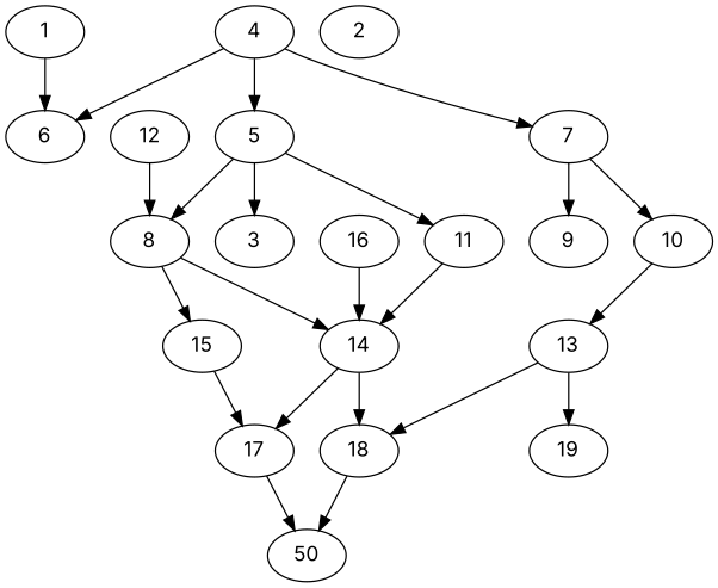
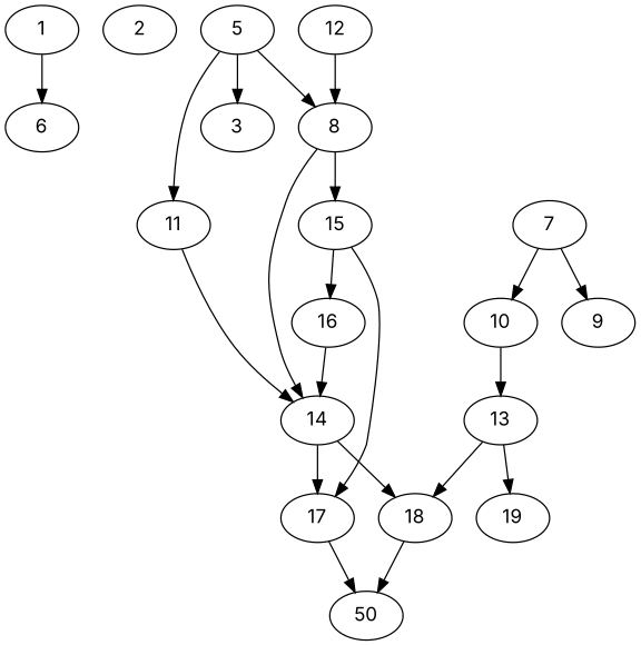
  digraph {
    fontname=Inter
    node [alpha=0.03 fontname=Inter]
    edge [fontname=Inter]
    1 [expect_size=35333120]
    6 [alpha=0.09 expect_size=10774528]
    2 [expect_size=25921536]
    3 [alpha=0.10 expect_size=42066944]
    5 [alpha=0.07 expect_size=6549504]
    8 [alpha=0.10 expect_size=38526976]
    11 [alpha=0.09 expect_size=33647616]
    14 [alpha=0.04 expect_size=25698304]
    15 [alpha=0.09 expect_size=20422656]
-   4 [alpha=0.18 expect_size=17225728]
    7 [alpha=0.16 expect_size=46004224]
    9 [alpha=0.15 expect_size=9120768]
    10 [alpha=0.05 expect_size=41939968]
    13 [alpha=0.16 expect_size=49077248]
    12 [alpha=0.10 expect_size=41645056]
    18 [expect_size=47691776]
    17 [alpha=0.00 expect_size=10878976]
    16 [alpha=0.17 expect_size=37037056]
    19 [alpha=0.18 expect_size=24465408]
    n20 [alpha=0.11 expect_size=12039168 label=50]
    1 -> 6
    5 -> 3
    5 -> 8
    5 -> 11
    8 -> 14
    8 -> 15
    11 -> 14
    14 -> 18
    14 -> 17
    15 -> 17
-   4 -> 6
-   4 -> 5
-   4 -> 7
+   15 -> 16
    7 -> 9
    7 -> 10
    10 -> 13
    13 -> 18
    13 -> 19
    12 -> 8
    18 -> n20
    17 -> n20
    16 -> 14
  }
